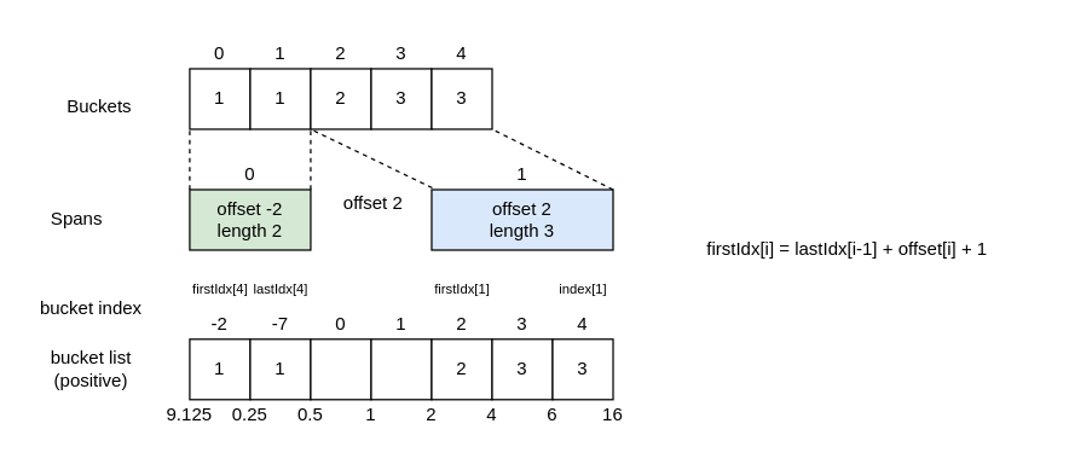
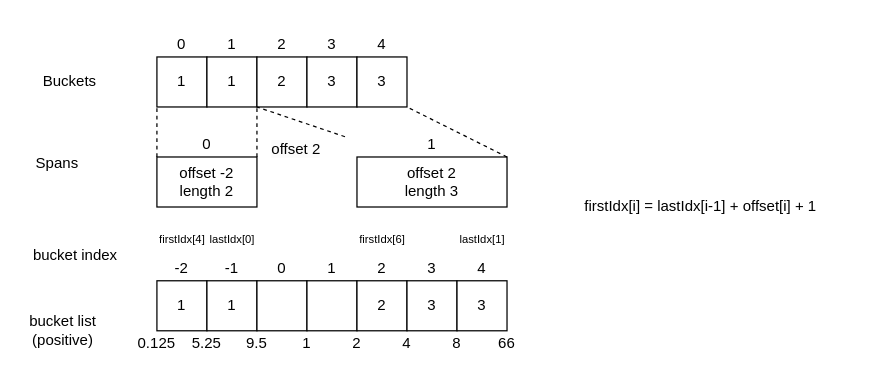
  <mxCell id="0" />
  <mxCell id="1" parent="0" />
  <mxCell id="2" value="1" style="rounded=0;whiteSpace=wrap;html=1;" vertex="1" parent="1"><mxGeometry x="125" y="224" width="40" height="40" as="geometry" /></mxCell>
- <mxCell id="3" value="bucket list&lt;br&gt;(positive)" style="text;html=1;strokeColor=none;fillColor=none;align=center;verticalAlign=middle;whiteSpace=wrap;rounded=0;" vertex="1" parent="1"><mxGeometry x="25" y="229" width="70" height="30" as="geometry" /></mxCell>
- <mxCell id="4" value="9.125" style="text;html=1;strokeColor=none;fillColor=none;align=center;verticalAlign=middle;whiteSpace=wrap;rounded=0;" vertex="1" parent="1"><mxGeometry x="95" y="259" width="60" height="30" as="geometry" /></mxCell>
- <mxCell id="5" value="0.25" style="text;html=1;strokeColor=none;fillColor=none;align=center;verticalAlign=middle;whiteSpace=wrap;rounded=0;" vertex="1" parent="1"><mxGeometry x="135" y="259" width="60" height="30" as="geometry" /></mxCell>
+ <mxCell id="3" value="bucket list&lt;br&gt;(positive)" style="text;html=1;strokeColor=none;fillColor=none;align=center;verticalAlign=middle;whiteSpace=wrap;rounded=0;" vertex="1" parent="1"><mxGeometry x="15" y="249" width="70" height="30" as="geometry" /></mxCell>
+ <mxCell id="4" value="0.125" style="text;html=1;strokeColor=none;fillColor=none;align=center;verticalAlign=middle;whiteSpace=wrap;rounded=0;" vertex="1" parent="1"><mxGeometry x="95" y="259" width="60" height="30" as="geometry" /></mxCell>
+ <mxCell id="5" value="5.25" style="text;html=1;strokeColor=none;fillColor=none;align=center;verticalAlign=middle;whiteSpace=wrap;rounded=0;" vertex="1" parent="1"><mxGeometry x="135" y="259" width="60" height="30" as="geometry" /></mxCell>
  <mxCell id="6" value="1" style="rounded=0;whiteSpace=wrap;html=1;" vertex="1" parent="1"><mxGeometry x="165" y="224" width="40" height="40" as="geometry" /></mxCell>
- <mxCell id="7" value="0.5" style="text;html=1;strokeColor=none;fillColor=none;align=center;verticalAlign=middle;whiteSpace=wrap;rounded=0;" vertex="1" parent="1"><mxGeometry x="175" y="259" width="60" height="30" as="geometry" /></mxCell>
+ <mxCell id="7" value="9.5" style="text;html=1;strokeColor=none;fillColor=none;align=center;verticalAlign=middle;whiteSpace=wrap;rounded=0;" vertex="1" parent="1"><mxGeometry x="175" y="259" width="60" height="30" as="geometry" /></mxCell>
  <mxCell id="8" value="" style="rounded=0;whiteSpace=wrap;html=1;" vertex="1" parent="1"><mxGeometry x="205" y="224" width="40" height="40" as="geometry" /></mxCell>
  <mxCell id="9" value="1" style="text;html=1;strokeColor=none;fillColor=none;align=center;verticalAlign=middle;whiteSpace=wrap;rounded=0;" vertex="1" parent="1"><mxGeometry x="215" y="259" width="60" height="30" as="geometry" /></mxCell>
  <mxCell id="10" value="" style="rounded=0;whiteSpace=wrap;html=1;" vertex="1" parent="1"><mxGeometry x="245" y="224" width="40" height="40" as="geometry" /></mxCell>
  <mxCell id="11" value="2" style="text;html=1;strokeColor=none;fillColor=none;align=center;verticalAlign=middle;whiteSpace=wrap;rounded=0;" vertex="1" parent="1"><mxGeometry x="255" y="259" width="60" height="30" as="geometry" /></mxCell>
  <mxCell id="12" value="bucket index" style="text;html=1;strokeColor=none;fillColor=none;align=center;verticalAlign=middle;whiteSpace=wrap;rounded=0;" vertex="1" parent="1"><mxGeometry x="25" y="189" width="70" height="30" as="geometry" /></mxCell>
  <mxCell id="13" value="-2" style="text;html=1;strokeColor=none;fillColor=none;align=center;verticalAlign=middle;whiteSpace=wrap;rounded=0;" vertex="1" parent="1"><mxGeometry x="115" y="199" width="60" height="30" as="geometry" /></mxCell>
- <mxCell id="14" value="-7" style="text;html=1;strokeColor=none;fillColor=none;align=center;verticalAlign=middle;whiteSpace=wrap;rounded=0;" vertex="1" parent="1"><mxGeometry x="155" y="199" width="60" height="30" as="geometry" /></mxCell>
+ <mxCell id="14" value="-1" style="text;html=1;strokeColor=none;fillColor=none;align=center;verticalAlign=middle;whiteSpace=wrap;rounded=0;" vertex="1" parent="1"><mxGeometry x="155" y="199" width="60" height="30" as="geometry" /></mxCell>
  <mxCell id="15" value="0" style="text;html=1;strokeColor=none;fillColor=none;align=center;verticalAlign=middle;whiteSpace=wrap;rounded=0;" vertex="1" parent="1"><mxGeometry x="195" y="199" width="60" height="30" as="geometry" /></mxCell>
  <mxCell id="16" value="1" style="text;html=1;strokeColor=none;fillColor=none;align=center;verticalAlign=middle;whiteSpace=wrap;rounded=0;" vertex="1" parent="1"><mxGeometry x="235" y="199" width="60" height="30" as="geometry" /></mxCell>
  <mxCell id="17" value="2" style="rounded=0;whiteSpace=wrap;html=1;" vertex="1" parent="1"><mxGeometry x="285" y="224" width="40" height="40" as="geometry" /></mxCell>
  <mxCell id="18" value="4" style="text;html=1;strokeColor=none;fillColor=none;align=center;verticalAlign=middle;whiteSpace=wrap;rounded=0;" vertex="1" parent="1"><mxGeometry x="295" y="259" width="60" height="30" as="geometry" /></mxCell>
  <mxCell id="19" value="2" style="text;html=1;strokeColor=none;fillColor=none;align=center;verticalAlign=middle;whiteSpace=wrap;rounded=0;" vertex="1" parent="1"><mxGeometry x="275" y="199" width="60" height="30" as="geometry" /></mxCell>
- <mxCell id="20" value="offset -2 length 2" style="rounded=0;whiteSpace=wrap;html=1;fillColor=#d5e8d4;" vertex="1" parent="1"><mxGeometry x="125" y="125" width="80" height="40" as="geometry" /></mxCell>
- <mxCell id="21" value="Spans" style="text;html=1;align=center;verticalAlign=middle;resizable=0;points=[];autosize=1;strokeColor=none;fillColor=none;" vertex="1" parent="1"><mxGeometry x="20" y="130" width="60" height="30" as="geometry" /></mxCell>
+ <mxCell id="20" value="offset -2 length 2" style="rounded=0;whiteSpace=wrap;html=1;" vertex="1" parent="1"><mxGeometry x="125" y="125" width="80" height="40" as="geometry" /></mxCell>
+ <mxCell id="21" value="Spans" style="text;html=1;align=center;verticalAlign=middle;resizable=0;points=[];autosize=1;strokeColor=none;fillColor=none;" vertex="1" parent="1"><mxGeometry x="15" y="115" width="60" height="30" as="geometry" /></mxCell>
  <mxCell id="22" value="1" style="rounded=0;whiteSpace=wrap;html=1;" vertex="1" parent="1"><mxGeometry x="125" y="45" width="40" height="40" as="geometry" /></mxCell>
  <mxCell id="23" value="1" style="rounded=0;whiteSpace=wrap;html=1;" vertex="1" parent="1"><mxGeometry x="165" y="45" width="40" height="40" as="geometry" /></mxCell>
- <mxCell id="24" value="Buckets" style="text;html=1;align=center;verticalAlign=middle;resizable=0;points=[];autosize=1;strokeColor=none;fillColor=none;" vertex="1" parent="1"><mxGeometry x="30" y="55" width="70" height="30" as="geometry" /></mxCell>
+ <mxCell id="24" value="Buckets" style="text;html=1;align=center;verticalAlign=middle;resizable=0;points=[];autosize=1;strokeColor=none;fillColor=none;" vertex="1" parent="1"><mxGeometry x="20" y="50" width="70" height="30" as="geometry" /></mxCell>
  <mxCell id="25" value="3" style="rounded=0;whiteSpace=wrap;html=1;" vertex="1" parent="1"><mxGeometry x="325" y="224" width="40" height="40" as="geometry" /></mxCell>
- <mxCell id="26" value="6" style="text;html=1;strokeColor=none;fillColor=none;align=center;verticalAlign=middle;whiteSpace=wrap;rounded=0;" vertex="1" parent="1"><mxGeometry x="335" y="259" width="60" height="30" as="geometry" /></mxCell>
+ <mxCell id="26" value="8" style="text;html=1;strokeColor=none;fillColor=none;align=center;verticalAlign=middle;whiteSpace=wrap;rounded=0;" vertex="1" parent="1"><mxGeometry x="335" y="259" width="60" height="30" as="geometry" /></mxCell>
  <mxCell id="27" value="3" style="text;html=1;strokeColor=none;fillColor=none;align=center;verticalAlign=middle;whiteSpace=wrap;rounded=0;" vertex="1" parent="1"><mxGeometry x="315" y="199" width="60" height="30" as="geometry" /></mxCell>
- <mxCell id="28" value="offset 2&lt;br&gt;length 3" style="rounded=0;whiteSpace=wrap;html=1;fillColor=#dae8fc;" vertex="1" parent="1"><mxGeometry x="285" y="125" width="120" height="40" as="geometry" /></mxCell>
+ <mxCell id="28" value="offset 2&lt;br&gt;length 3" style="rounded=0;whiteSpace=wrap;html=1;" vertex="1" parent="1"><mxGeometry x="285" y="125" width="120" height="40" as="geometry" /></mxCell>
  <mxCell id="29" value="2" style="rounded=0;whiteSpace=wrap;html=1;" vertex="1" parent="1"><mxGeometry x="205" y="45" width="40" height="40" as="geometry" /></mxCell>
  <mxCell id="30" value="3" style="rounded=0;whiteSpace=wrap;html=1;" vertex="1" parent="1"><mxGeometry x="245" y="45" width="40" height="40" as="geometry" /></mxCell>
- <mxCell id="31" value="&lt;span style=&quot;color: rgb(0, 0, 0); font-family: Helvetica; font-size: 12px; font-style: normal; font-variant-ligatures: normal; font-variant-caps: normal; font-weight: 400; letter-spacing: normal; orphans: 2; text-align: center; text-indent: 0px; text-transform: none; widows: 2; word-spacing: 0px; -webkit-text-stroke-width: 0px; background-color: rgb(251, 251, 251); text-decoration-thickness: initial; text-decoration-style: initial; text-decoration-color: initial; float: none; display: inline !important;&quot;&gt;offset 2&lt;/span&gt;" style="text;whiteSpace=wrap;html=1;" vertex="1" parent="1"><mxGeometry x="225" y="120" width="60" height="40" as="geometry" /></mxCell>
+ <mxCell id="31" value="&lt;span style=&quot;color: rgb(0, 0, 0); font-family: Helvetica; font-size: 12px; font-style: normal; font-variant-ligatures: normal; font-variant-caps: normal; font-weight: 400; letter-spacing: normal; orphans: 2; text-align: center; text-indent: 0px; text-transform: none; widows: 2; word-spacing: 0px; -webkit-text-stroke-width: 0px; background-color: rgb(251, 251, 251); text-decoration-thickness: initial; text-decoration-style: initial; text-decoration-color: initial; float: none; display: inline !important;&quot;&gt;offset 2&lt;/span&gt;" style="text;whiteSpace=wrap;html=1;" vertex="1" parent="1"><mxGeometry x="215" y="105" width="60" height="40" as="geometry" /></mxCell>
  <mxCell id="32" value="3" style="rounded=0;whiteSpace=wrap;html=1;" vertex="1" parent="1"><mxGeometry x="365" y="224" width="40" height="40" as="geometry" /></mxCell>
  <mxCell id="33" value="4" style="text;html=1;strokeColor=none;fillColor=none;align=center;verticalAlign=middle;whiteSpace=wrap;rounded=0;" vertex="1" parent="1"><mxGeometry x="355" y="199" width="60" height="30" as="geometry" /></mxCell>
- <mxCell id="34" value="16" style="text;html=1;strokeColor=none;fillColor=none;align=center;verticalAlign=middle;whiteSpace=wrap;rounded=0;" vertex="1" parent="1"><mxGeometry x="375" y="259" width="60" height="30" as="geometry" /></mxCell>
+ <mxCell id="34" value="66" style="text;html=1;strokeColor=none;fillColor=none;align=center;verticalAlign=middle;whiteSpace=wrap;rounded=0;" vertex="1" parent="1"><mxGeometry x="375" y="259" width="60" height="30" as="geometry" /></mxCell>
  <mxCell id="35" value="0" style="text;html=1;strokeColor=none;fillColor=none;align=center;verticalAlign=middle;whiteSpace=wrap;rounded=0;" vertex="1" parent="1"><mxGeometry x="135" y="100" width="60" height="30" as="geometry" /></mxCell>
  <mxCell id="36" value="1" style="text;html=1;strokeColor=none;fillColor=none;align=center;verticalAlign=middle;whiteSpace=wrap;rounded=0;" vertex="1" parent="1"><mxGeometry x="315" y="100" width="60" height="30" as="geometry" /></mxCell>
  <mxCell id="37" value="3" style="rounded=0;whiteSpace=wrap;html=1;" vertex="1" parent="1"><mxGeometry x="285" y="45" width="40" height="40" as="geometry" /></mxCell>
  <mxCell id="38" value="0" style="text;html=1;strokeColor=none;fillColor=none;align=center;verticalAlign=middle;whiteSpace=wrap;rounded=0;" vertex="1" parent="1"><mxGeometry x="115" y="20" width="60" height="30" as="geometry" /></mxCell>
  <mxCell id="39" value="1" style="text;html=1;strokeColor=none;fillColor=none;align=center;verticalAlign=middle;whiteSpace=wrap;rounded=0;" vertex="1" parent="1"><mxGeometry x="155" y="20" width="60" height="30" as="geometry" /></mxCell>
  <mxCell id="40" value="2" style="text;html=1;strokeColor=none;fillColor=none;align=center;verticalAlign=middle;whiteSpace=wrap;rounded=0;" vertex="1" parent="1"><mxGeometry x="195" y="20" width="60" height="30" as="geometry" /></mxCell>
  <mxCell id="41" value="3" style="text;html=1;strokeColor=none;fillColor=none;align=center;verticalAlign=middle;whiteSpace=wrap;rounded=0;" vertex="1" parent="1"><mxGeometry x="235" y="20" width="60" height="30" as="geometry" /></mxCell>
  <mxCell id="42" value="4" style="text;html=1;strokeColor=none;fillColor=none;align=center;verticalAlign=middle;whiteSpace=wrap;rounded=0;" vertex="1" parent="1"><mxGeometry x="275" y="20" width="60" height="30" as="geometry" /></mxCell>
  <mxCell id="43" value="" style="endArrow=none;dashed=1;html=1;rounded=0;entryX=0;entryY=1;entryDx=0;entryDy=0;exitX=0;exitY=0;exitDx=0;exitDy=0;" edge="1" parent="1" source="20" target="22"><mxGeometry width="50" height="50" relative="1" as="geometry"><mxPoint x="355" y="215" as="sourcePoint" /><mxPoint x="405" y="165" as="targetPoint" /></mxGeometry></mxCell>
  <mxCell id="44" value="" style="endArrow=none;dashed=1;html=1;rounded=0;entryX=1;entryY=1;entryDx=0;entryDy=0;exitX=1;exitY=0;exitDx=0;exitDy=0;" edge="1" parent="1" source="20" target="23"><mxGeometry width="50" height="50" relative="1" as="geometry"><mxPoint x="135" y="135" as="sourcePoint" /><mxPoint x="135" y="95" as="targetPoint" /><Array as="points" /></mxGeometry></mxCell>
  <mxCell id="45" value="" style="endArrow=none;dashed=1;html=1;rounded=0;entryX=0;entryY=1;entryDx=0;entryDy=0;exitX=1.007;exitY=0.095;exitDx=0;exitDy=0;exitPerimeter=0;" edge="1" parent="1" source="31" target="29"><mxGeometry width="50" height="50" relative="1" as="geometry"><mxPoint x="215" y="135" as="sourcePoint" /><mxPoint x="215" y="95" as="targetPoint" /><Array as="points" /></mxGeometry></mxCell>
  <mxCell id="46" value="" style="endArrow=none;dashed=1;html=1;rounded=0;entryX=1;entryY=1;entryDx=0;entryDy=0;exitX=1;exitY=0;exitDx=0;exitDy=0;" edge="1" parent="1" source="28" target="37"><mxGeometry width="50" height="50" relative="1" as="geometry"><mxPoint x="295" y="134" as="sourcePoint" /><mxPoint x="215" y="95" as="targetPoint" /><Array as="points" /></mxGeometry></mxCell>
  <mxCell id="47" value="firstIdx[i] = lastIdx[i-1] + offset[i] + 1" style="text;html=1;strokeColor=none;fillColor=none;align=center;verticalAlign=middle;whiteSpace=wrap;rounded=0;" vertex="1" parent="1"><mxGeometry x="435" y="150" width="250" height="30" as="geometry" /></mxCell>
  <mxCell id="48" value="&lt;font style=&quot;font-size: 9px;&quot;&gt;firstIdx[4]&lt;/font&gt;" style="text;html=1;align=center;verticalAlign=middle;resizable=0;points=[];autosize=1;strokeColor=none;fillColor=none;" vertex="1" parent="1"><mxGeometry x="115" y="175" width="60" height="30" as="geometry" /></mxCell>
- <mxCell id="49" value="&lt;font style=&quot;font-size: 9px;&quot;&gt;lastIdx[4]&lt;/font&gt;" style="text;html=1;align=center;verticalAlign=middle;resizable=0;points=[];autosize=1;strokeColor=none;fillColor=none;" vertex="1" parent="1"><mxGeometry x="155" y="175" width="60" height="30" as="geometry" /></mxCell>
- <mxCell id="50" value="&lt;font style=&quot;font-size: 9px;&quot;&gt;firstIdx[1]&lt;/font&gt;" style="text;html=1;align=center;verticalAlign=middle;resizable=0;points=[];autosize=1;strokeColor=none;fillColor=none;" vertex="1" parent="1"><mxGeometry x="275" y="175" width="60" height="30" as="geometry" /></mxCell>
- <mxCell id="51" value="&lt;font style=&quot;font-size: 9px;&quot;&gt;index[1]&lt;/font&gt;" style="text;html=1;align=center;verticalAlign=middle;resizable=0;points=[];autosize=1;strokeColor=none;fillColor=none;" vertex="1" parent="1"><mxGeometry x="355" y="175" width="60" height="30" as="geometry" /></mxCell>
+ <mxCell id="49" value="&lt;font style=&quot;font-size: 9px;&quot;&gt;lastIdx[0]&lt;/font&gt;" style="text;html=1;align=center;verticalAlign=middle;resizable=0;points=[];autosize=1;strokeColor=none;fillColor=none;" vertex="1" parent="1"><mxGeometry x="155" y="175" width="60" height="30" as="geometry" /></mxCell>
+ <mxCell id="50" value="&lt;font style=&quot;font-size: 9px;&quot;&gt;firstIdx[6]&lt;/font&gt;" style="text;html=1;align=center;verticalAlign=middle;resizable=0;points=[];autosize=1;strokeColor=none;fillColor=none;" vertex="1" parent="1"><mxGeometry x="275" y="175" width="60" height="30" as="geometry" /></mxCell>
+ <mxCell id="51" value="&lt;font style=&quot;font-size: 9px;&quot;&gt;lastIdx[1]&lt;/font&gt;" style="text;html=1;align=center;verticalAlign=middle;resizable=0;points=[];autosize=1;strokeColor=none;fillColor=none;" vertex="1" parent="1"><mxGeometry x="355" y="175" width="60" height="30" as="geometry" /></mxCell>
